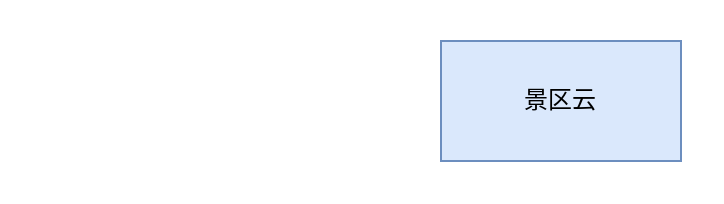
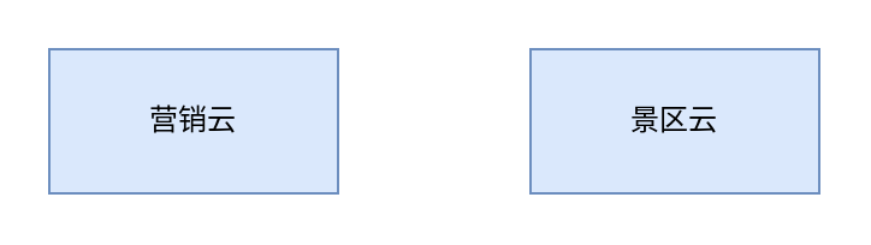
  <mxCell id="0" />
  <mxCell id="1" parent="0" />
+ <mxCell id="2" value="营销云" style="rounded=0;whiteSpace=wrap;html=1;fillColor=#dae8fc;strokeColor=#6c8ebf;" vertex="1" parent="1"><mxGeometry x="20" y="20" width="120" height="60" as="geometry" /></mxCell>
  <mxCell id="3" value="景区云" style="whiteSpace=wrap;html=1;fillColor=#dae8fc;strokeColor=#6c8ebf;rounded=0;" vertex="1" parent="1"><mxGeometry x="220" y="20" width="120" height="60" as="geometry" /></mxCell>
